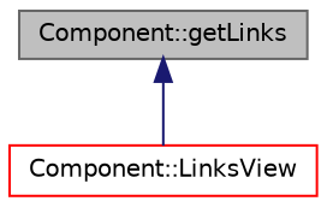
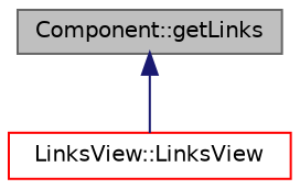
  digraph {
    rankdir=TB
    node [fontname=Helvetica fontsize=10 shape=record style=filled]
    n1 [color=gray40 fillcolor=grey75 fontcolor=black height=0.2 label="Component::getLinks" width=0.4]
-   n2 [color=red fillcolor=white height=0.2 label="Component::LinksView" width=0.4]
+   n2 [color=red fillcolor=white height=0.2 label="LinksView::LinksView" width=0.4]
    n1 -> n2 [color=midnightblue dir=back fontname=Helvetica fontsize=10 labelfontname=Helvetica labelfontsize=10 style=solid]
  }
